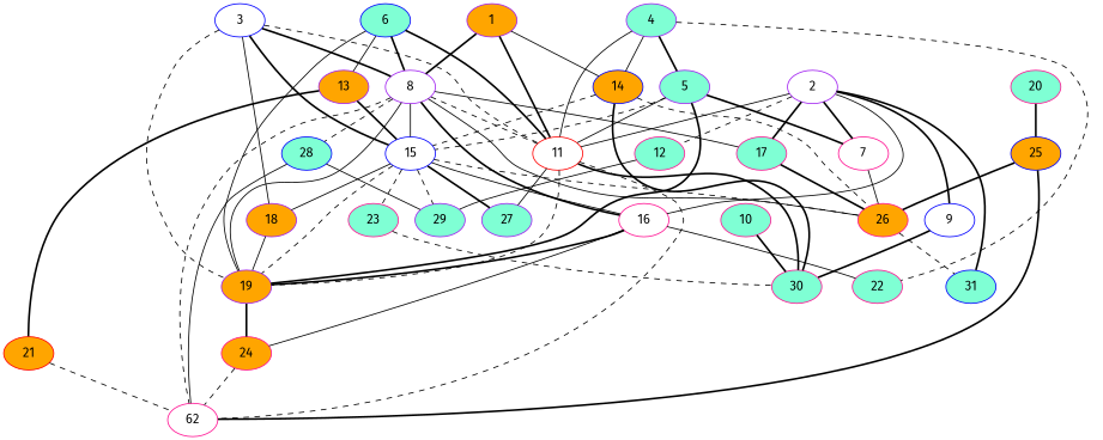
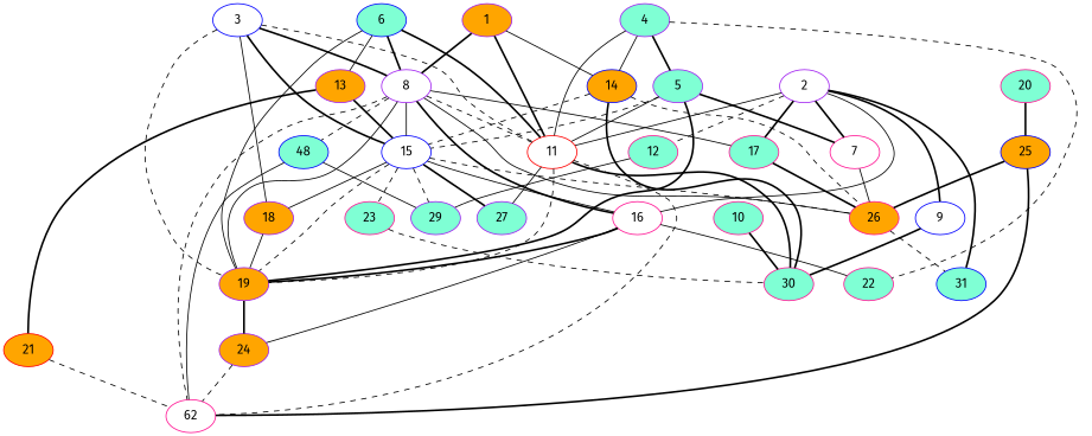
  graph {
    fontname="Fira Sans"
    node [color=deeppink fillcolor=aquamarine fontname="Fira Sans" style=filled]
    edge [fontname="Fira Sans" style=bold weight=1.0]
    1 [color=purple fillcolor=orange]
    8 [color=purple fillcolor=white]
    11 [color=red fillcolor=white]
    14 [color=blue fillcolor=orange]
    16 [fillcolor=white]
    17
    15 [color=blue fillcolor=white]
    19 [color=purple fillcolor=orange]
    26 [fillcolor=orange]
-   28 [color=blue]
+   28 [color=blue label=48]
    n11 [fillcolor=white label=62]
    30
    27 [color=purple]
    2 [color=purple fillcolor=white]
    7 [fillcolor=white]
    9 [color=blue fillcolor=white]
    12
    31 [color=blue]
    29 [color=purple]
    22
-   24 [fillcolor=orange]
+   24 [color=purple fillcolor=orange]
    3 [color=blue fillcolor=white]
    18 [color=purple fillcolor=orange]
    23
    4 [color=purple]
    5 [color=purple]
    6 [color=blue]
    13 [color=purple fillcolor=orange]
    21 [color=red fillcolor=orange]
    10
    25 [color=blue fillcolor=orange]
    20
    1 -- 8 [weight=2.0]
    1 -- 11
    1 -- 14 [style=solid]
    8 -- 11 [style=dashed]
    8 -- 16
    8 -- 17 [style=solid]
    8 -- 15 [style=solid]
    8 -- 19 [style=solid]
    8 -- 26 [style=solid]
    8 -- 28 [style=dashed]
    8 -- n11 [style=dashed]
    11 -- 19 [style=dashed]
    11 -- n11 [style=dashed]
    11 -- 30
    11 -- 27 [style=solid]
    14 -- 15 [style=dashed]
    14 -- 26 [style=dashed]
    14 -- 30
    16 -- 19
    16 -- 22 [style=solid]
    16 -- 24 [style=solid]
    17 -- 26
    15 -- 16 [style=solid]
    15 -- 19 [style=dashed]
    15 -- 26 [style=dashed]
    15 -- 27
    15 -- 29 [style=dashed]
    15 -- 18 [style=solid]
    15 -- 23 [style=dashed]
    19 -- 24
    26 -- 31 [style=dashed]
    28 -- n11 [style=solid]
    28 -- 29 [style=solid]
    2 -- 11 [style=solid weight=2.0]
    2 -- 16 [style=solid]
    2 -- 17
    2 -- 7
    2 -- 9
    2 -- 12 [style=dashed]
    2 -- 31
    7 -- 26 [style=solid weight=2.0]
    9 -- 30
    12 -- 29 [style=solid]
    24 -- n11 [style=dashed]
    3 -- 8
    3 -- 11 [style=dashed]
    3 -- 15 [weight=2.0]
    3 -- 19 [style=dashed weight=3.0]
    3 -- 18 [style=solid]
    18 -- 19 [style=solid]
    23 -- 30 [style=dashed]
    4 -- 11 [style=solid]
    4 -- 14 [style=solid]
    4 -- 22 [style=dashed]
    4 -- 5
    5 -- 11 [style=solid]
    5 -- 15 [style=dashed]
    5 -- 19
    5 -- 7
    6 -- 8
    6 -- 11
    6 -- 19 [style=solid]
    6 -- 13 [style=solid]
    13 -- 15
    13 -- 21
    21 -- n11 [style=dashed]
    10 -- 30
    25 -- 26
    25 -- n11
    20 -- 25
  }
